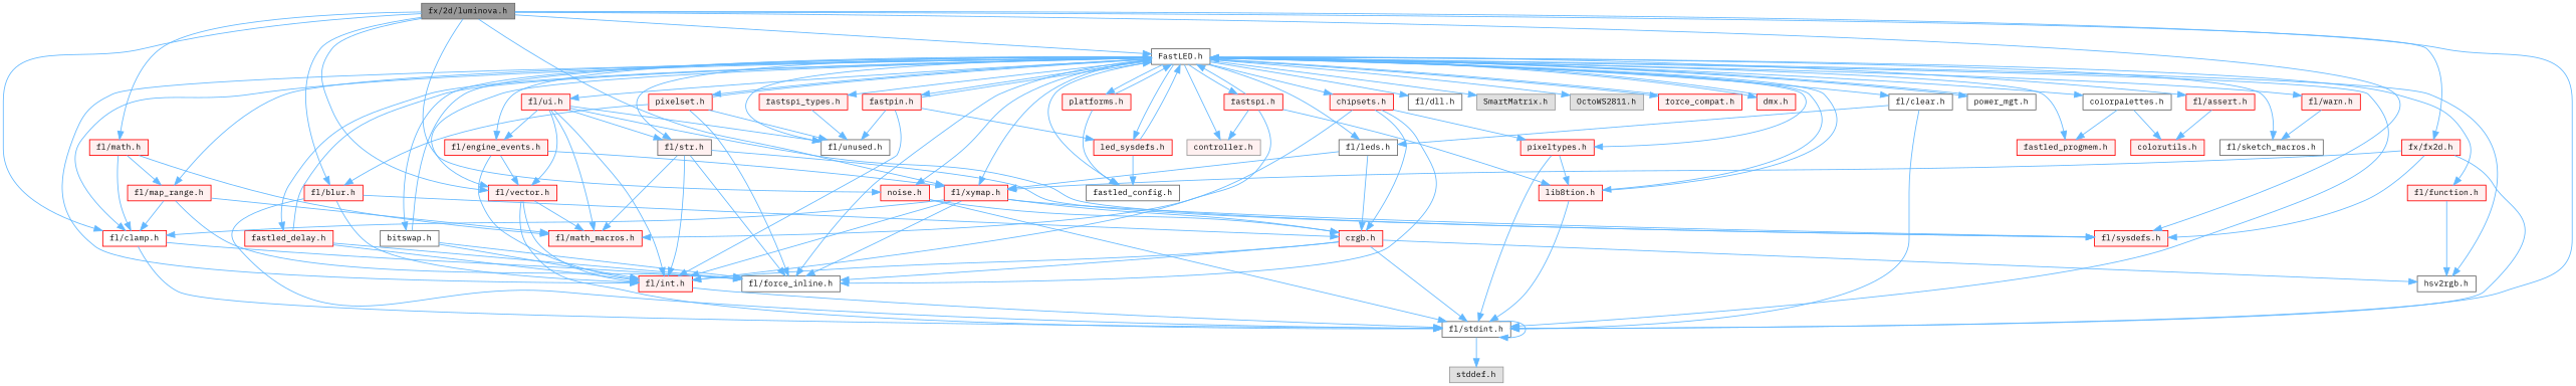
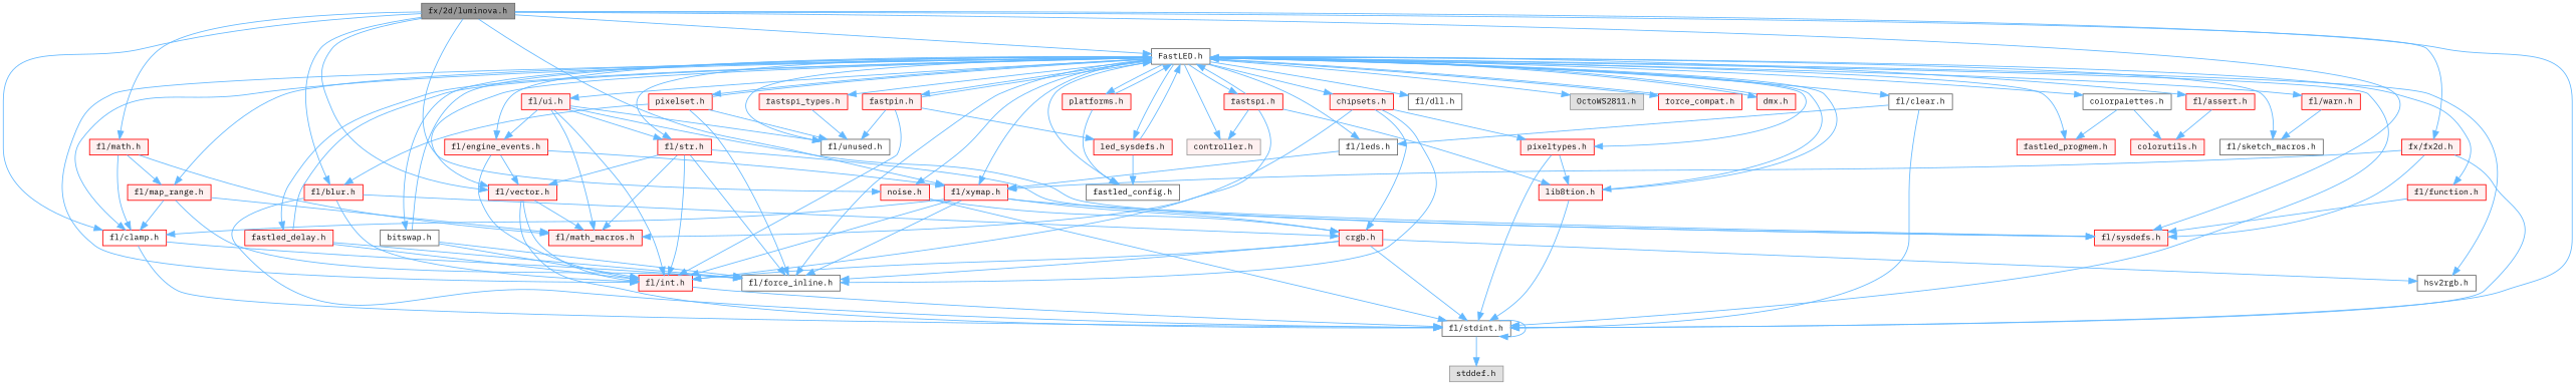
  digraph {
    fontname="IBM Plex Mono"
    node [color=red fillcolor="#FFF0F0" fontname="IBM Plex Mono" fontsize=10 shape=box style=filled]
    edge [color=steelblue1 fontname="IBM Plex Mono" fontsize=10 labelfontname=Helvetica labelfontsize=10 style=solid]
    n1 [color=gray40 fillcolor=grey60 fontcolor=black height=0.2 label="fx/2d/luminova.h" width=0.4]
    n2 [color=grey40 fillcolor=white height=0.2 label="fl/stdint.h" width=0.4]
    n3 [color=grey40 fillcolor=white height=0.2 label="FastLED.h" width=0.4]
    n4 [height=0.2 label="fl/blur.h" width=0.4]
    n5 [height=0.2 label="noise.h" width=0.4]
    n6 [height=0.2 label="fl/vector.h" width=0.4]
    n7 [height=0.2 label="fl/xymap.h" width=0.4]
    n8 [fillcolor=white height=0.2 label="fl/clamp.h" width=0.4]
    n9 [height=0.2 label="fl/sysdefs.h" width=0.4]
    n10 [height=0.2 label="fl/math.h" width=0.4]
    n11 [height=0.2 label="fx/fx2d.h" width=0.4]
    n12 [color=grey60 fillcolor="#E0E0E0" height=0.2 label="stddef.h" width=0.4]
    n13 [color=grey40 fillcolor=white height=0.2 label="fl/dll.h" width=0.4]
-   n14 [color=grey60 fillcolor="#E0E0E0" height=0.2 label="SmartMatrix.h" width=0.4]
    n15 [color=grey60 fillcolor="#E0E0E0" height=0.2 label="OctoWS2811.h" width=0.4]
    n16 [color=grey40 fillcolor=white height=0.2 label="fl/force_inline.h" width=0.4]
    n17 [height=0.2 label="force_compat.h" width=0.4]
    n18 [color=grey40 fillcolor=white height=0.2 label="fastled_config.h" width=0.4]
    n19 [height=0.2 label="led_sysdefs.h" width=0.4]
    n20 [height=0.2 label="fastled_delay.h" width=0.4]
    n21 [height=0.2 label="fl/int.h" width=0.4]
    n22 [color=grey40 fillcolor=white height=0.2 label="bitswap.h" width=0.4]
    n23 [color=grey60 height=0.2 label="controller.h" width=0.4]
    n24 [height=0.2 label="fastpin.h" width=0.4]
    n25 [color=grey40 fillcolor=white height=0.2 label="fl/unused.h" width=0.4]
    n26 [height=0.2 label="fastspi_types.h" width=0.4]
    n27 [height=0.2 label="dmx.h" width=0.4]
    n28 [height=0.2 label="platforms.h" width=0.4]
    n29 [height=0.2 label="fastled_progmem.h" width=0.4]
    n30 [height=0.2 label="lib8tion.h" width=0.4]
    n31 [height=0.2 label="pixeltypes.h" width=0.4]
    n32 [color=grey40 fillcolor=white height=0.2 label="hsv2rgb.h" width=0.4]
    n33 [height=0.2 label="pixelset.h" width=0.4]
    n34 [color=grey40 fillcolor=white height=0.2 label="colorpalettes.h" width=0.4]
-   n35 [color=grey40 fillcolor=white height=0.2 label="power_mgt.h" width=0.4]
    n36 [height=0.2 label="fastspi.h" width=0.4]
    n37 [height=0.2 label="chipsets.h" width=0.4]
    n38 [height=0.2 label="fl/engine_events.h" width=0.4]
    n39 [color=grey40 fillcolor=white height=0.2 label="fl/leds.h" width=0.4]
-   n40 [color=grey40 height=0.2 label="fl/str.h" width=0.4]
+   n40 [height=0.2 label="fl/str.h" width=0.4]
    n41 [height=0.2 label="fl/map_range.h" width=0.4]
    n42 [height=0.2 label="fl/warn.h" width=0.4]
    n43 [color=grey40 fillcolor=white height=0.2 label="fl/sketch_macros.h" width=0.4]
    n44 [height=0.2 label="fl/assert.h" width=0.4]
    n45 [height=0.2 label="fl/function.h" width=0.4]
    n46 [color=grey40 fillcolor=white height=0.2 label="fl/clear.h" width=0.4]
    n47 [height=0.2 label="fl/ui.h" width=0.4]
    n48 [height=0.2 label="crgb.h" width=0.4]
    n49 [height=0.2 label="fl/math_macros.h" width=0.4]
    n50 [height=0.2 label="colorutils.h" width=0.4]
    n1 -> n2
    n1 -> n3
    n1 -> n4
    n1 -> n5
    n1 -> n6
    n1 -> n7
    n1 -> n8
    n1 -> n9
    n1 -> n10
    n1 -> n11
    n2 -> n2
    n2 -> n12
    n3 -> n2
    n3 -> n5
    n3 -> n6
    n3 -> n7
    n3 -> n8
    n3 -> n13
-   n3 -> n14
    n3 -> n15
    n3 -> n16
    n3 -> n17
    n3 -> n18
    n3 -> n19
    n3 -> n20
    n3 -> n21
    n3 -> n22
    n3 -> n23
    n3 -> n24
    n3 -> n25
    n3 -> n26
    n3 -> n27
    n3 -> n28
    n3 -> n29
    n3 -> n30
    n3 -> n31
    n3 -> n32
    n3 -> n33
    n3 -> n34
-   n3 -> n35
    n3 -> n36
    n3 -> n37
    n3 -> n38
    n3 -> n39
    n3 -> n40
    n3 -> n41
    n3 -> n42
    n3 -> n43
    n3 -> n44
    n3 -> n45
    n3 -> n46
    n3 -> n47
    n4 -> n2
    n4 -> n21
    n4 -> n48
    n5 -> n2
    n5 -> n48
    n6 -> n2
    n6 -> n21
    n6 -> n49
    n7 -> n8
    n7 -> n9
    n7 -> n16
    n7 -> n21
    n7 -> n48
    n8 -> n2
    n8 -> n16
    n10 -> n8
    n10 -> n41
    n10 -> n49
    n11 -> n2
    n11 -> n7
    n11 -> n9
    n17 -> n3
    n19 -> n3
    n19 -> n18
    n20 -> n3
    n20 -> n16
    n20 -> n21
    n21 -> n2
    n22 -> n3
    n22 -> n16
    n22 -> n21
    n24 -> n3
    n24 -> n19
    n24 -> n21
    n24 -> n25
    n26 -> n25
    n27 -> n3
    n28 -> n3
    n28 -> n18
    n30 -> n2
    n30 -> n3
    n31 -> n2
    n31 -> n30
    n33 -> n3
    n33 -> n4
    n33 -> n16
    n33 -> n25
    n34 -> n29
    n34 -> n50
-   n35 -> n3
    n36 -> n3
    n36 -> n21
    n36 -> n23
    n36 -> n30
    n37 -> n16
    n37 -> n31
    n37 -> n48
    n37 -> n49
    n38 -> n6
    n38 -> n7
    n38 -> n21
    n39 -> n7
-   n39 -> n48
-   n47 -> n6
+   n40 -> n6
    n40 -> n9
    n40 -> n16
    n40 -> n21
    n40 -> n49
    n41 -> n8
    n41 -> n16
    n41 -> n49
    n42 -> n43
    n44 -> n50
-   n45 -> n32
+   n45 -> n9
    n46 -> n2
    n46 -> n39
    n47 -> n9
    n47 -> n21
    n47 -> n25
    n47 -> n38
    n47 -> n40
    n47 -> n49
    n48 -> n2
    n48 -> n16
    n48 -> n21
    n48 -> n32
  }
